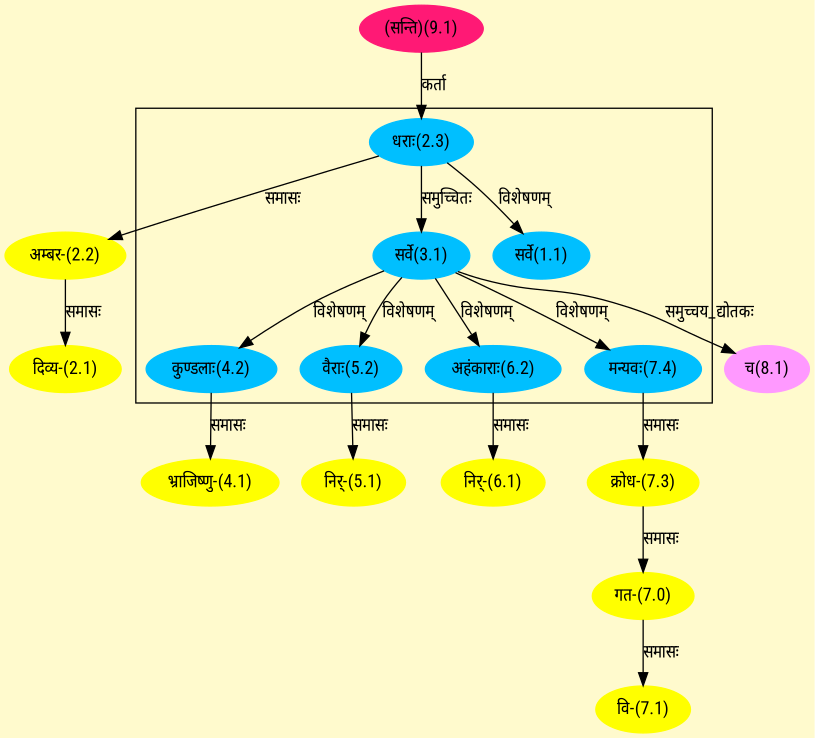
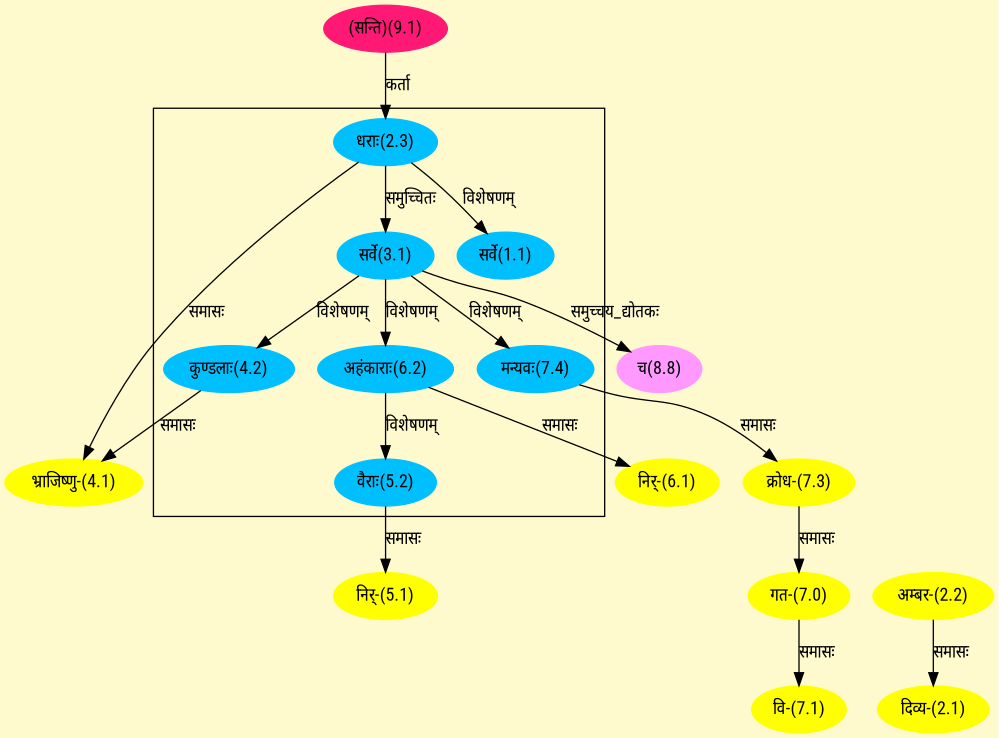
  digraph {
    bgcolor=lemonchiffon1
    compound=true
    fontname="Roboto Condensed"
    rankdir=BT
    node [color="#FFFF00" fontname="Roboto Condensed" style=filled]
    edge [dir=back fontname="Roboto Condensed"]
    n1 [color="#00BFFF" label="सर्वे(1.1)"]
    n2 [color="#00BFFF" label="धराः(2.3)"]
    n3 [color="#00BFFF" label="सर्वे(3.1)"]
    n4 [color="#00BFFF" label="कुण्डलाः(4.2)"]
    n5 [color="#00BFFF" label="वैराः(5.2)"]
    n6 [color="#00BFFF" label="अहंकाराः(6.2)"]
    n7 [color="#00BFFF" label="मन्यवः(7.4)"]
    n8 [color="#FF1975" label="(सन्ति)(9.1)"]
    n9 [label="दिव्य-(2.1)"]
    n10 [label="अम्बर-(2.2)"]
    n11 [label="भ्राजिष्णु-(4.1)"]
    n12 [label="निर्-(5.1)"]
    n13 [label="निर्-(6.1)"]
    n14 [label="वि-(7.1)"]
    n15 [label="गत-(7.0)"]
    n16 [label="क्रोध-(7.3)"]
-   n17 [color="#FF99FF" label="च(8.1)"]
+   n17 [color="#FF99FF" label="च(8.8)"]
    subgraph cluster_1 {
      n1
      n2
      n3
      n4
      n5
      n6
      n7
    }
    n1 -> n2 [label="विशेषणम्"]
    n2 -> n8 [label="कर्ता"]
    n3 -> n2 [label="समुच्चितः"]
    n4 -> n3 [label="विशेषणम्"]
-   n5 -> n3 [label="विशेषणम्"]
+   n5 -> n6 [label="विशेषणम्"]
    n6 -> n3 [label="विशेषणम्"]
    n7 -> n3 [label="विशेषणम्"]
    n9 -> n10 [label="समासः"]
-   n10 -> n2 [label="समासः"]
+   n11 -> n2 [label="समासः"]
    n11 -> n4 [label="समासः"]
    n12 -> n5 [label="समासः"]
    n13 -> n6 [label="समासः"]
    n14 -> n15 [label="समासः"]
    n15 -> n16 [label="समासः"]
    n16 -> n7 [label="समासः"]
    n17 -> n3 [label="समुच्चय_द्योतकः"]
  }
